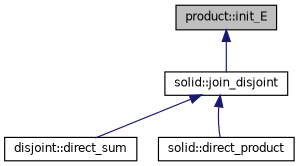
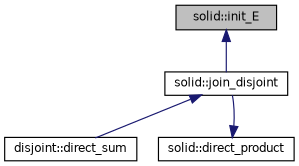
  digraph {
    rankdir=TB
    node [color=black fillcolor=white fontname=Helvetica fontsize=10 shape=record style=filled]
    edge [color=midnightblue dir=back fontname=Helvetica fontsize=10 labelfontname=Helvetica labelfontsize=10 style=solid]
-   n1 [fillcolor=grey75 fontcolor=black height=0.2 label="product::init_E" width=0.4]
+   n1 [fillcolor=grey75 fontcolor=black height=0.2 label="solid::init_E" width=0.4]
    n2 [height=0.2 label="solid::join_disjoint" width=0.4]
    n3 [height=0.2 label="disjoint::direct_sum" width=0.4]
    n4 [height=0.2 label="solid::direct_product" width=0.4]
    n1 -> n2
    n2 -> n3
-   n2 -> n4
+   n4 -> n2
  }
